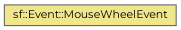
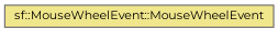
  digraph {
    rankdir=TB
    fontname=Montserrat
-   n1 [color=gray40 fillcolor=khaki fontname=Montserrat fontsize=10 height=0.2 label="sf::Event::MouseWheelEvent" shape=record style=filled width=0.4]
+   n1 [color=gray40 fillcolor=khaki fontname=Montserrat fontsize=10 height=0.2 label="sf::MouseWheelEvent::MouseWheelEvent" shape=record style=filled width=0.4]
  }
